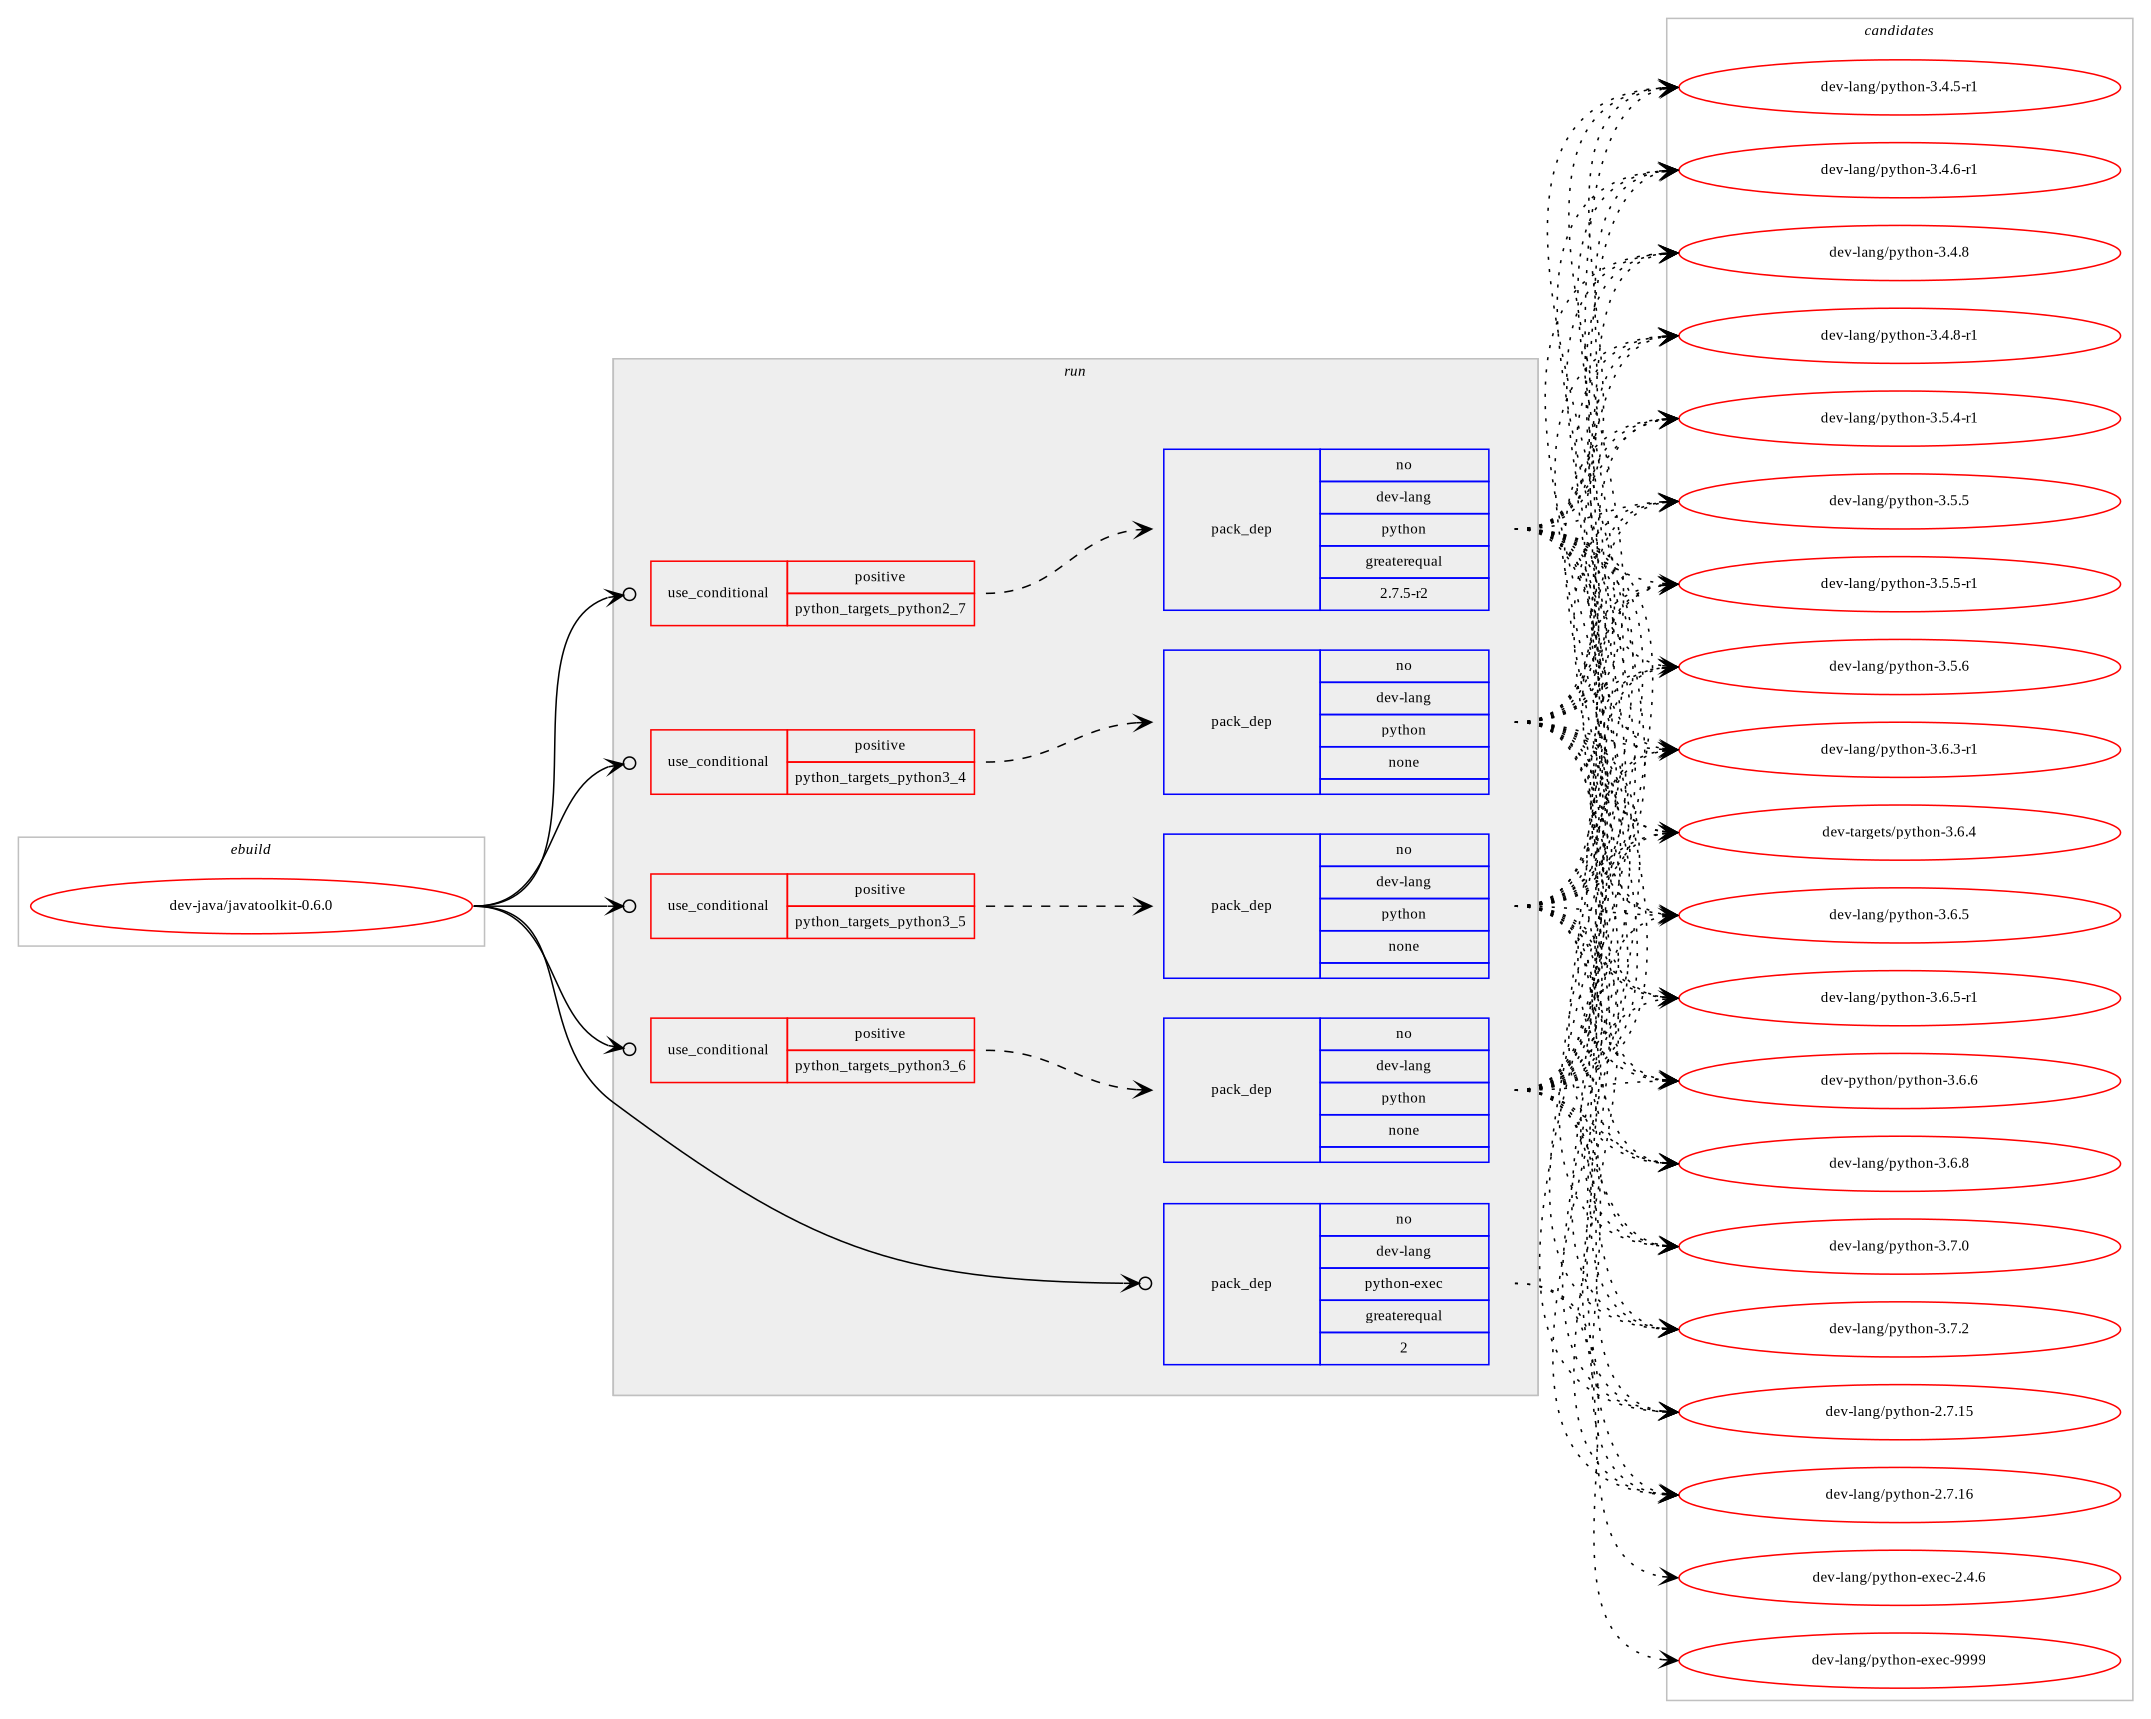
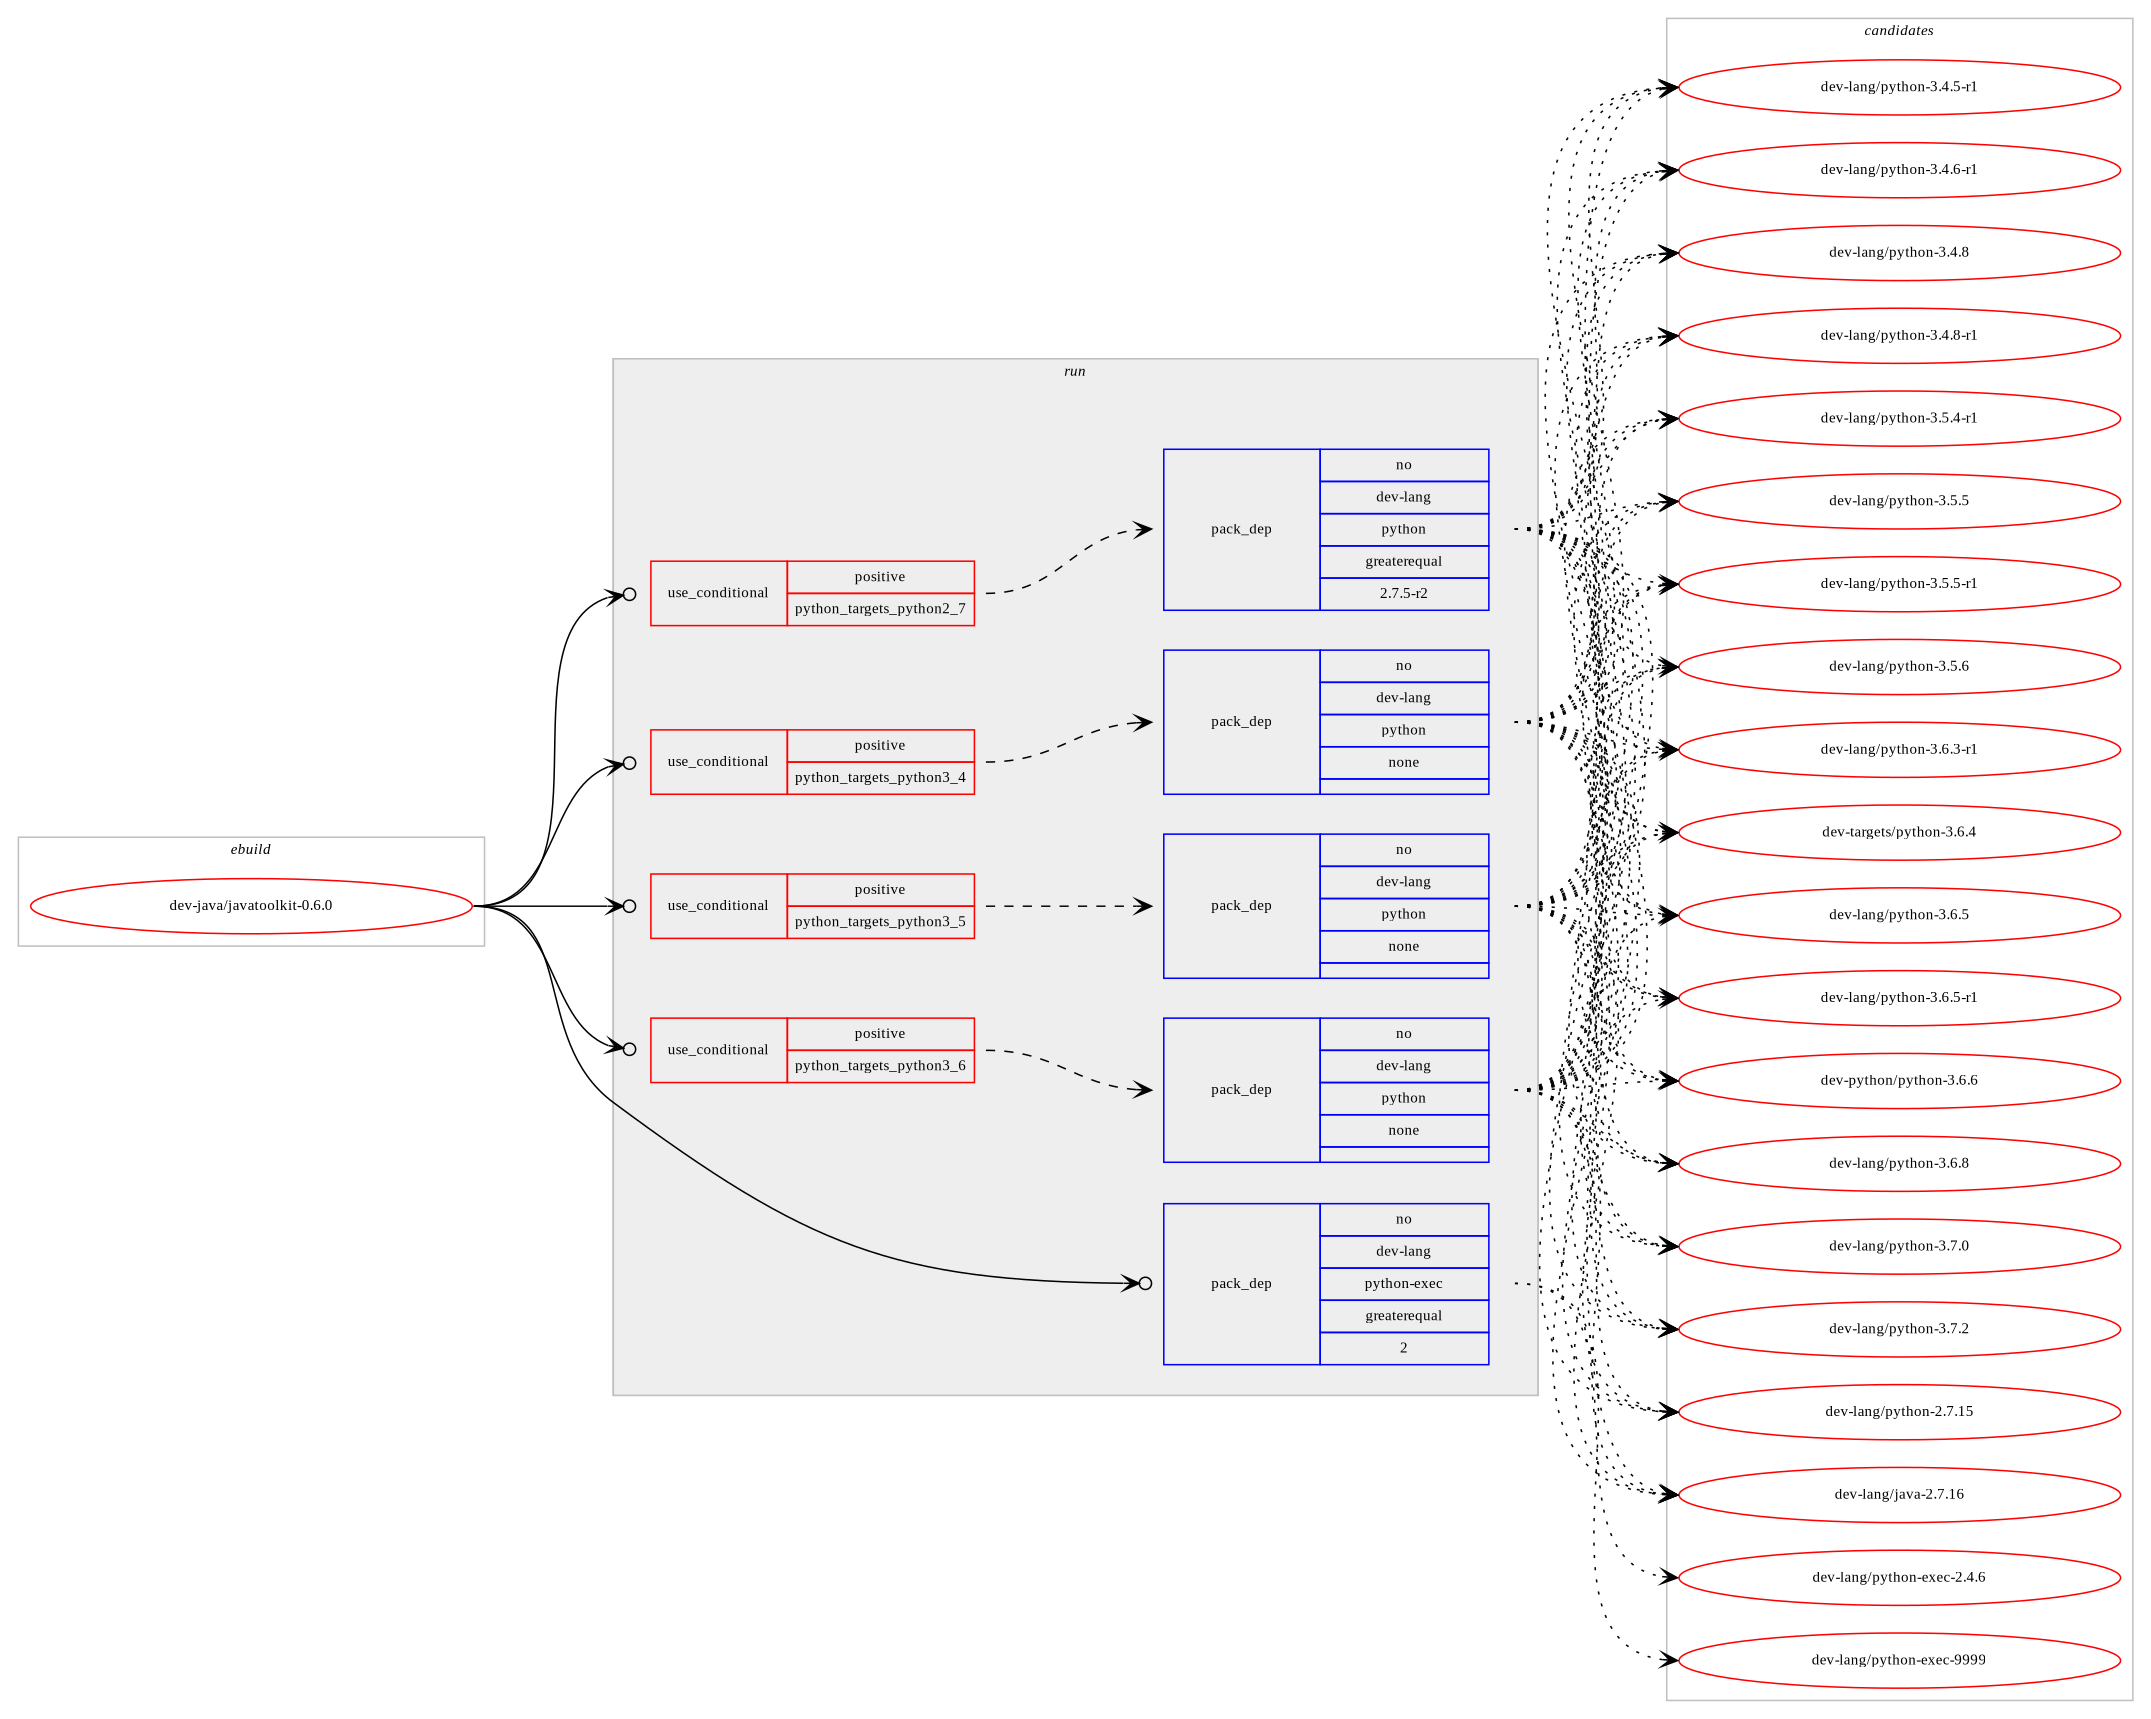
  digraph {
    compound=true
    concentrate=true
    fontname="Liberation Serif"
    fontsize=10
    newrank=true
    rankdir=LR
    ranksep=1.5
    node [color=red fontname="Liberation Serif" fontsize=10]
    edge [arrowhead=vee fontname="Liberation Serif" headport=w style=dotted tailport=e weight=100]
    n1 [label="dev-java/javatoolkit-0.6.0" width=4]
    n2 [color=blue label=<<TABLE BORDER="0" CELLBORDER="1" CELLSPACING="0" CELLPADDING="4" WIDTH="220"><TR><TD ROWSPAN="6" CELLPADDING="30">pack_dep</TD></TR><TR><TD WIDTH="110">no</TD></TR><TR><TD>dev-lang</TD></TR><TR><TD>python</TD></TR><TR><TD>greaterequal</TD></TR><TR><TD>2.7.5-r2</TD></TR></TABLE>> shape=none]
    n3 [label=<<TABLE BORDER="0" CELLBORDER="1" CELLSPACING="0" CELLPADDING="4"><TR><TD ROWSPAN="3" CELLPADDING="10">use_conditional</TD></TR><TR><TD>positive</TD></TR><TR><TD>python_targets_python2_7</TD></TR></TABLE>> shape=none]
    n4 [color=blue label=<<TABLE BORDER="0" CELLBORDER="1" CELLSPACING="0" CELLPADDING="4" WIDTH="220"><TR><TD ROWSPAN="6" CELLPADDING="30">pack_dep</TD></TR><TR><TD WIDTH="110">no</TD></TR><TR><TD>dev-lang</TD></TR><TR><TD>python</TD></TR><TR><TD>none</TD></TR><TR><TD></TD></TR></TABLE>> shape=none]
    n5 [label=<<TABLE BORDER="0" CELLBORDER="1" CELLSPACING="0" CELLPADDING="4"><TR><TD ROWSPAN="3" CELLPADDING="10">use_conditional</TD></TR><TR><TD>positive</TD></TR><TR><TD>python_targets_python3_4</TD></TR></TABLE>> shape=none]
    n6 [color=blue label=<<TABLE BORDER="0" CELLBORDER="1" CELLSPACING="0" CELLPADDING="4" WIDTH="220"><TR><TD ROWSPAN="6" CELLPADDING="30">pack_dep</TD></TR><TR><TD WIDTH="110">no</TD></TR><TR><TD>dev-lang</TD></TR><TR><TD>python</TD></TR><TR><TD>none</TD></TR><TR><TD></TD></TR></TABLE>> shape=none]
    n7 [label=<<TABLE BORDER="0" CELLBORDER="1" CELLSPACING="0" CELLPADDING="4"><TR><TD ROWSPAN="3" CELLPADDING="10">use_conditional</TD></TR><TR><TD>positive</TD></TR><TR><TD>python_targets_python3_5</TD></TR></TABLE>> shape=none]
    n8 [color=blue label=<<TABLE BORDER="0" CELLBORDER="1" CELLSPACING="0" CELLPADDING="4" WIDTH="220"><TR><TD ROWSPAN="6" CELLPADDING="30">pack_dep</TD></TR><TR><TD WIDTH="110">no</TD></TR><TR><TD>dev-lang</TD></TR><TR><TD>python</TD></TR><TR><TD>none</TD></TR><TR><TD></TD></TR></TABLE>> shape=none]
    n9 [label=<<TABLE BORDER="0" CELLBORDER="1" CELLSPACING="0" CELLPADDING="4"><TR><TD ROWSPAN="3" CELLPADDING="10">use_conditional</TD></TR><TR><TD>positive</TD></TR><TR><TD>python_targets_python3_6</TD></TR></TABLE>> shape=none]
    n10 [color=blue label=<<TABLE BORDER="0" CELLBORDER="1" CELLSPACING="0" CELLPADDING="4" WIDTH="220"><TR><TD ROWSPAN="6" CELLPADDING="30">pack_dep</TD></TR><TR><TD WIDTH="110">no</TD></TR><TR><TD>dev-lang</TD></TR><TR><TD>python-exec</TD></TR><TR><TD>greaterequal</TD></TR><TR><TD>2</TD></TR></TABLE>> shape=none]
    n11 [label="dev-lang/python-2.7.15" width=4]
-   n12 [label="dev-lang/python-2.7.16" width=4]
+   n12 [label="dev-lang/java-2.7.16" width=4]
    n13 [label="dev-lang/python-3.4.5-r1" width=4]
    n14 [label="dev-lang/python-3.4.6-r1" width=4]
    n15 [label="dev-lang/python-3.4.8" width=4]
    n16 [label="dev-lang/python-3.4.8-r1" width=4]
    n17 [label="dev-lang/python-3.5.4-r1" width=4]
    n18 [label="dev-lang/python-3.5.5" width=4]
    n19 [label="dev-lang/python-3.5.5-r1" width=4]
    n20 [label="dev-lang/python-3.5.6" width=4]
    n21 [label="dev-lang/python-3.6.3-r1" width=4]
    n22 [label="dev-targets/python-3.6.4" width=4]
    n23 [label="dev-lang/python-3.6.5" width=4]
    n24 [label="dev-lang/python-3.6.5-r1" width=4]
    n25 [label="dev-python/python-3.6.6" width=4]
    n26 [label="dev-lang/python-3.6.8" width=4]
    n27 [label="dev-lang/python-3.7.0" width=4]
    n28 [label="dev-lang/python-3.7.2" width=4]
    n29 [label="dev-lang/python-exec-2.4.6" width=4]
    n30 [label="dev-lang/python-exec-9999" width=4]
    subgraph cluster_1 {
      color=gray
      label=<<i>ebuild</i>>
      rank=same
      n1
    }
    subgraph cluster_2 {
      color=gray
      label=<<i>dependencies</i>>
      subgraph cluster_3 {
        color=gray
        fillcolor="#eeeeee"
        label=<<i>compile</i>>
        style=filled
      }
      subgraph cluster_4 {
        color=gray
        fillcolor="#eeeeee"
        label=<<i>compile and run</i>>
        style=filled
        subgraph sub_5 {
          color=gray
          fillcolor="#eeeeee"
          label=<<i>compile and run</i>>
          style=filled
          n3
          subgraph sub_6 {
            color=gray
            fillcolor="#eeeeee"
            label=<<i>compile and run</i>>
            style=filled
            n2
          }
        }
        subgraph sub_7 {
          color=gray
          fillcolor="#eeeeee"
          label=<<i>compile and run</i>>
          style=filled
          n5
          subgraph sub_8 {
            color=gray
            fillcolor="#eeeeee"
            label=<<i>compile and run</i>>
            style=filled
            n4
          }
        }
        subgraph sub_9 {
          color=gray
          fillcolor="#eeeeee"
          label=<<i>compile and run</i>>
          style=filled
          n7
          subgraph sub_10 {
            color=gray
            fillcolor="#eeeeee"
            label=<<i>compile and run</i>>
            style=filled
            n6
          }
        }
        subgraph sub_11 {
          color=gray
          fillcolor="#eeeeee"
          label=<<i>compile and run</i>>
          style=filled
          n9
          subgraph sub_12 {
            color=gray
            fillcolor="#eeeeee"
            label=<<i>compile and run</i>>
            style=filled
            n8
          }
        }
        subgraph sub_13 {
          color=gray
          fillcolor="#eeeeee"
          label=<<i>compile and run</i>>
          style=filled
          n10
        }
      }
      subgraph cluster_14 {
        color=gray
        fillcolor="#eeeeee"
        label=<<i>run</i>>
        style=filled
      }
    }
    subgraph cluster_15 {
      color=gray
      label=<<i>candidates</i>>
      rank=same
      subgraph sub_16 {
        color=black
        label=<<i>candidates</i>>
        nodesep=1
        rank=same
        n11
        n12
        n13
        n14
        n15
        n16
        n17
        n18
        n19
        n20
        n21
        n22
        n23
        n24
        n25
        n26
        n27
        n28
      }
      subgraph sub_17 {
        color=black
        label=<<i>candidates</i>>
        nodesep=1
        rank=same
        n11
        n12
        n13
        n14
        n15
        n16
        n17
        n18
        n19
        n20
        n21
        n22
        n23
        n24
        n25
        n26
        n27
        n28
      }
      subgraph sub_18 {
        color=black
        label=<<i>candidates</i>>
        nodesep=1
        rank=same
        n11
        n12
        n13
        n14
        n15
        n16
        n17
        n18
        n19
        n20
        n21
        n22
        n23
        n24
        n25
        n26
        n27
        n28
      }
      subgraph sub_19 {
        color=black
        label=<<i>candidates</i>>
        nodesep=1
        rank=same
        n11
        n12
        n13
        n14
        n15
        n16
        n17
        n18
        n19
        n20
        n21
        n22
        n23
        n24
        n25
        n26
        n27
        n28
      }
      subgraph sub_20 {
        color=black
        label=<<i>candidates</i>>
        nodesep=1
        rank=same
        n29
        n30
      }
    }
    n1 -> n3 [arrowhead=odotvee style=solid weight=20]
    n1 -> n5 [arrowhead=odotvee style=solid weight=20]
    n1 -> n7 [arrowhead=odotvee style=solid weight=20]
    n1 -> n9 [arrowhead=odotvee style=solid weight=20]
    n1 -> n10 [arrowhead=odotvee style=solid weight=20]
    n2 -> n11
    n2 -> n12
    n2 -> n13
    n2 -> n14
    n2 -> n15
    n2 -> n16
    n2 -> n17
    n2 -> n18
    n2 -> n19
    n2 -> n20
    n2 -> n21
    n2 -> n22
    n2 -> n23
    n2 -> n24
    n2 -> n25
    n2 -> n26
    n2 -> n27
    n2 -> n28
    n3 -> n2 [style=dashed weight=20]
    n4 -> n11
    n4 -> n12
    n4 -> n13
    n4 -> n14
    n4 -> n15
    n4 -> n16
    n4 -> n17
    n4 -> n18
    n4 -> n19
    n4 -> n20
    n4 -> n21
    n4 -> n22
    n4 -> n23
    n4 -> n24
    n4 -> n25
    n4 -> n26
    n4 -> n27
    n4 -> n28
    n5 -> n4 [style=dashed weight=20]
    n6 -> n11
    n6 -> n12
    n6 -> n13
    n6 -> n14
    n6 -> n15
    n6 -> n16
    n6 -> n17
    n6 -> n18
    n6 -> n19
    n6 -> n20
    n6 -> n21
    n6 -> n22
    n6 -> n23
    n6 -> n24
    n6 -> n25
    n6 -> n26
    n6 -> n27
    n6 -> n28
    n7 -> n6 [style=dashed weight=20]
    n8 -> n11
    n8 -> n12
    n8 -> n13
    n8 -> n14
    n8 -> n15
    n8 -> n16
    n8 -> n17
    n8 -> n18
    n8 -> n19
    n8 -> n20
    n8 -> n21
    n8 -> n22
    n8 -> n23
    n8 -> n24
    n8 -> n25
    n8 -> n26
    n8 -> n27
    n8 -> n28
    n9 -> n8 [style=dashed weight=20]
    n10 -> n29
    n10 -> n30
  }
